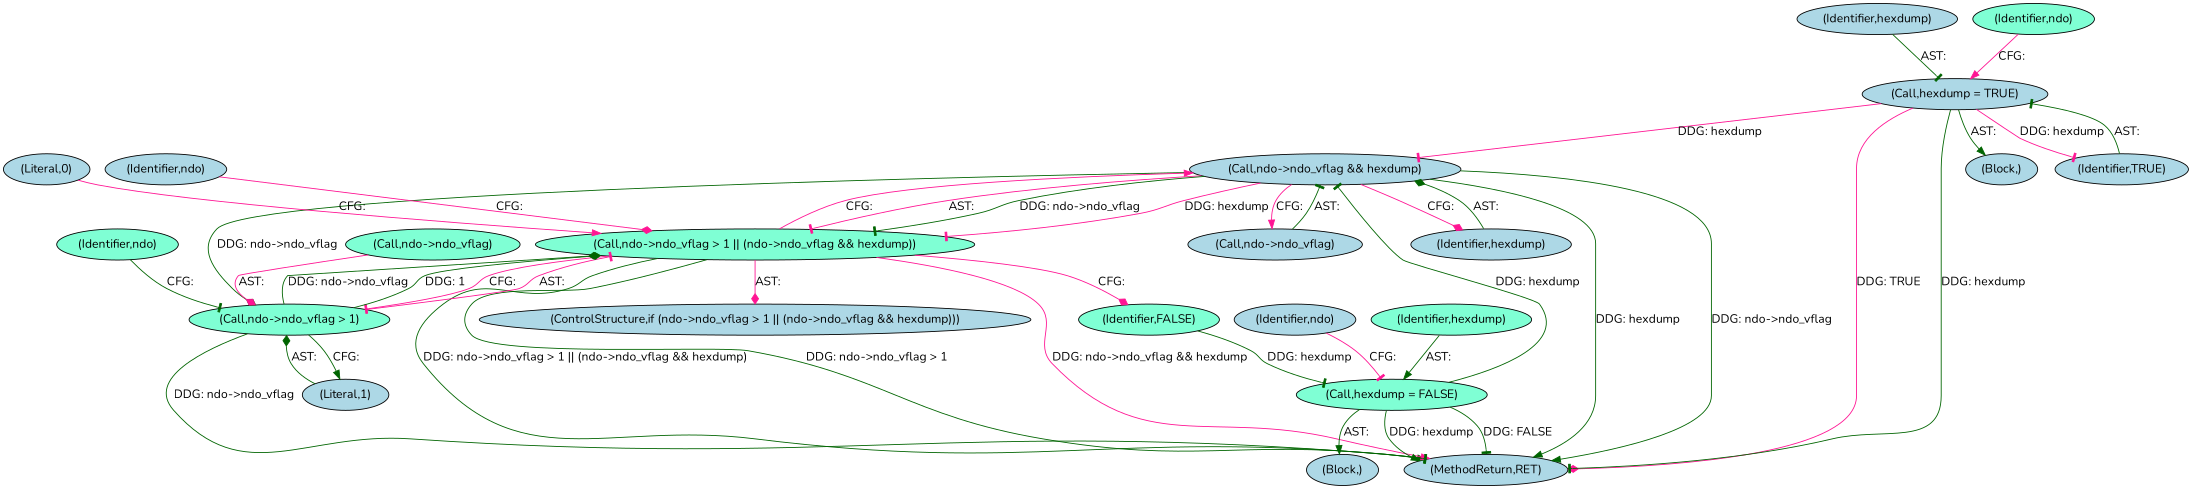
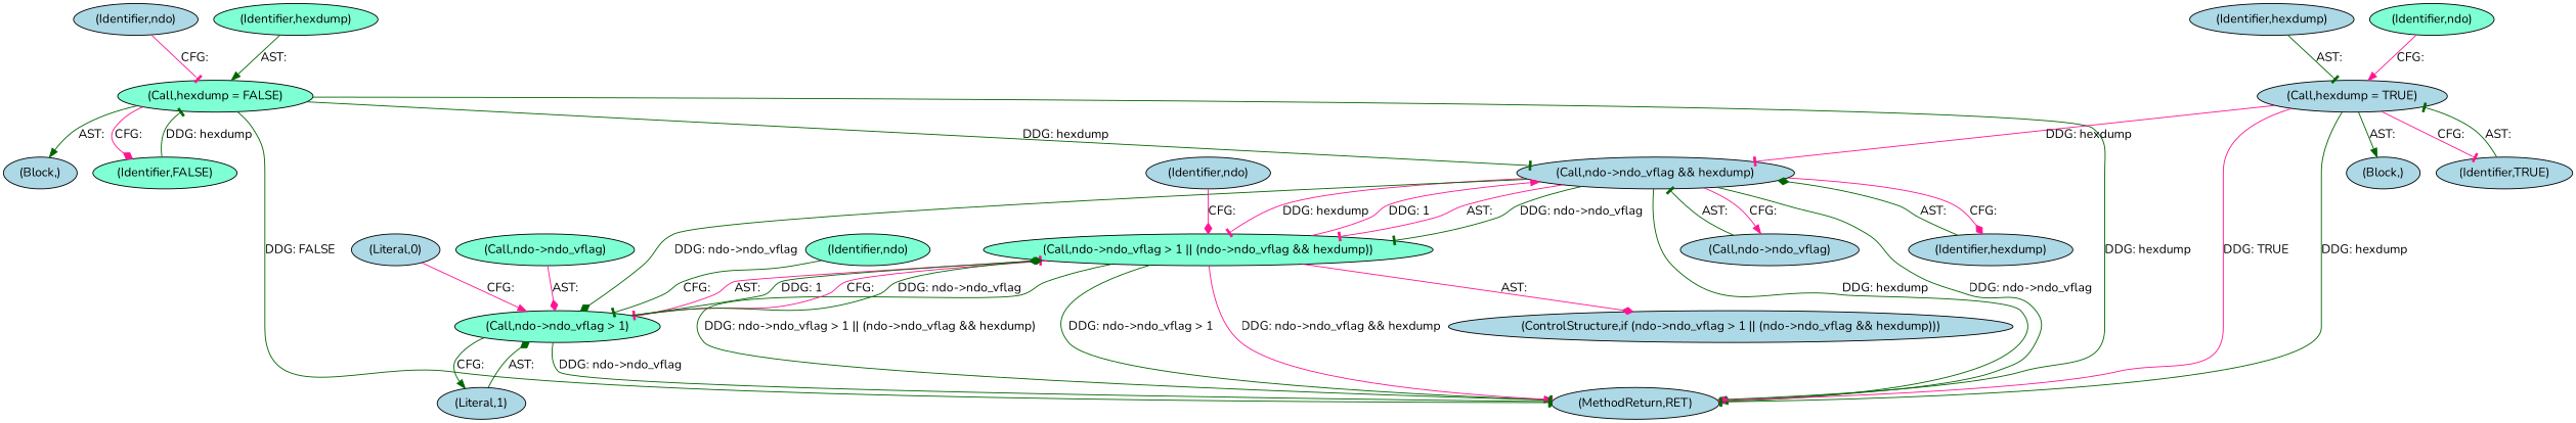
  digraph {
    fontname=Nunito
    node [fillcolor=lightblue fontname=Nunito style=filled]
    edge [arrowhead=tee color=darkgreen fontname=Nunito]
    n1 [label="(Call,ndo->ndo_vflag && hexdump)"]
    n2 [fillcolor=aquamarine label="(Call,ndo->ndo_vflag > 1 || (ndo->ndo_vflag && hexdump))"]
    n3 [label="(MethodReturn,RET)"]
    n4 [label="(Call,ndo->ndo_vflag)"]
    n5 [label="(Identifier,hexdump)"]
    n6 [fillcolor=aquamarine label="(Call,ndo->ndo_vflag > 1)"]
    n7 [label="(ControlStructure,if (ndo->ndo_vflag > 1 || (ndo->ndo_vflag && hexdump)))"]
    n8 [label="(Literal,1)"]
    n9 [fillcolor=aquamarine label="(Call,hexdump = FALSE)"]
    n10 [fillcolor=aquamarine label="(Identifier,FALSE)"]
    n11 [label="(Block,)"]
    n12 [label="(Call,hexdump = TRUE)"]
    n13 [label="(Block,)"]
    n14 [label="(Identifier,TRUE)"]
    n15 [label="(Identifier,hexdump)"]
    n16 [fillcolor=aquamarine label="(Call,ndo->ndo_vflag)"]
    n17 [fillcolor=aquamarine label="(Identifier,ndo)"]
    n18 [label="(Identifier,ndo)"]
    n19 [fillcolor=aquamarine label="(Identifier,hexdump)"]
    n20 [label="(Literal,0)"]
    n21 [fillcolor=aquamarine label="(Identifier,ndo)"]
    n22 [label="(Identifier,ndo)"]
    n1 -> n2 [color=deeppink label="AST: "]
    n1 -> n2 [label="DDG: ndo->ndo_vflag"]
    n1 -> n2 [color=deeppink label="DDG: hexdump"]
    n1 -> n3 [arrowhead=normal label="DDG: hexdump"]
    n1 -> n3 [arrowhead=normal label="DDG: ndo->ndo_vflag"]
    n1 -> n4 [arrowhead=normal color=deeppink label="CFG: "]
    n1 -> n5 [arrowhead=diamond color=deeppink label="CFG: "]
    n1 -> n6 [arrowhead=diamond label="DDG: ndo->ndo_vflag"]
-   n2 -> n1 [arrowhead=normal color=deeppink label="CFG: "]
+   n2 -> n1 [arrowhead=normal color=deeppink label="DDG: 1"]
    n2 -> n3 [label="DDG: ndo->ndo_vflag > 1 || (ndo->ndo_vflag && hexdump)"]
    n2 -> n3 [arrowhead=normal label="DDG: ndo->ndo_vflag > 1"]
    n2 -> n3 [arrowhead=normal color=deeppink label="DDG: ndo->ndo_vflag && hexdump"]
    n2 -> n6 [color=deeppink label="CFG: "]
    n2 -> n7 [arrowhead=diamond color=deeppink label="AST: "]
    n4 -> n1 [label="AST: "]
    n5 -> n1 [arrowhead=diamond label="AST: "]
    n6 -> n2 [color=deeppink label="AST: "]
    n6 -> n2 [arrowhead=diamond label="DDG: ndo->ndo_vflag"]
    n6 -> n2 [arrowhead=diamond label="DDG: 1"]
    n6 -> n3 [label="DDG: ndo->ndo_vflag"]
    n6 -> n8 [arrowhead=normal label="CFG: "]
    n8 -> n6 [arrowhead=diamond label="AST: "]
    n9 -> n1 [label="DDG: hexdump"]
    n9 -> n3 [label="DDG: FALSE"]
    n9 -> n3 [arrowhead=normal label="DDG: hexdump"]
-   n2 -> n10 [arrowhead=diamond color=deeppink label="CFG: "]
+   n9 -> n10 [arrowhead=diamond color=deeppink label="CFG: "]
    n9 -> n11 [arrowhead=normal label="AST: "]
    n10 -> n9 [label="DDG: hexdump"]
    n12 -> n1 [color=deeppink label="DDG: hexdump"]
    n12 -> n3 [arrowhead=diamond color=deeppink label="DDG: TRUE"]
    n12 -> n3 [label="DDG: hexdump"]
    n12 -> n13 [arrowhead=normal label="AST: "]
-   n12 -> n14 [color=deeppink label="DDG: hexdump"]
+   n12 -> n14 [color=deeppink label="CFG: "]
    n14 -> n12 [label="AST: "]
    n15 -> n12 [label="AST: "]
    n16 -> n6 [arrowhead=diamond color=deeppink label="AST: "]
    n17 -> n12 [arrowhead=normal color=deeppink label="CFG: "]
    n18 -> n9 [color=deeppink label="CFG: "]
    n19 -> n9 [arrowhead=normal label="AST: "]
-   n20 -> n2 [arrowhead=normal color=deeppink label="CFG: "]
+   n20 -> n6 [arrowhead=normal color=deeppink label="CFG: "]
    n21 -> n6 [label="CFG: "]
    n22 -> n2 [arrowhead=diamond color=deeppink label="CFG: "]
  }
